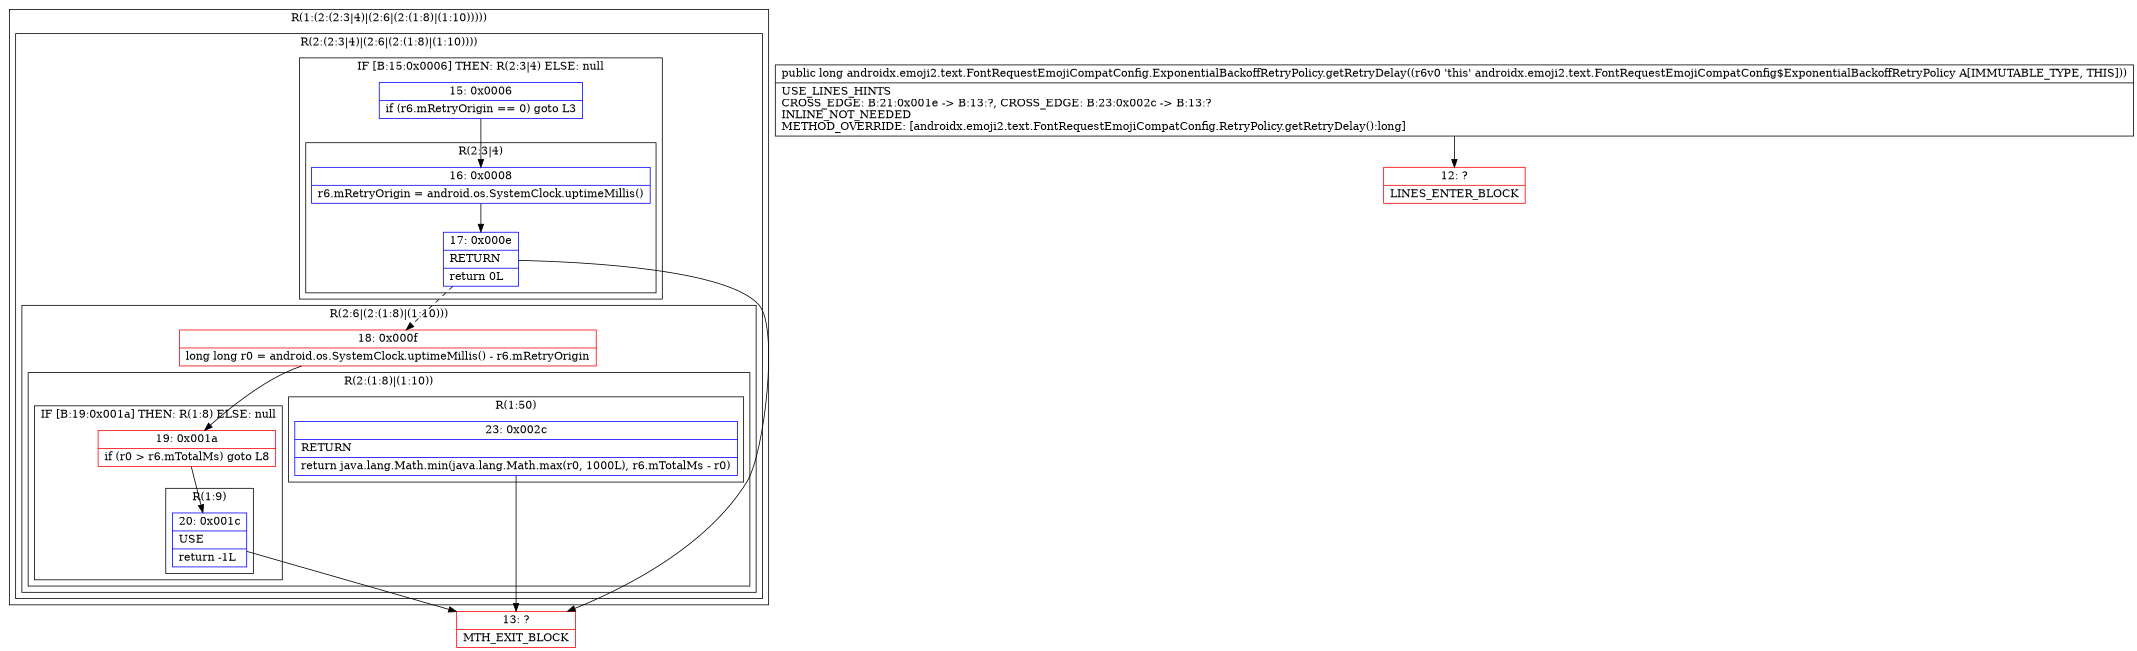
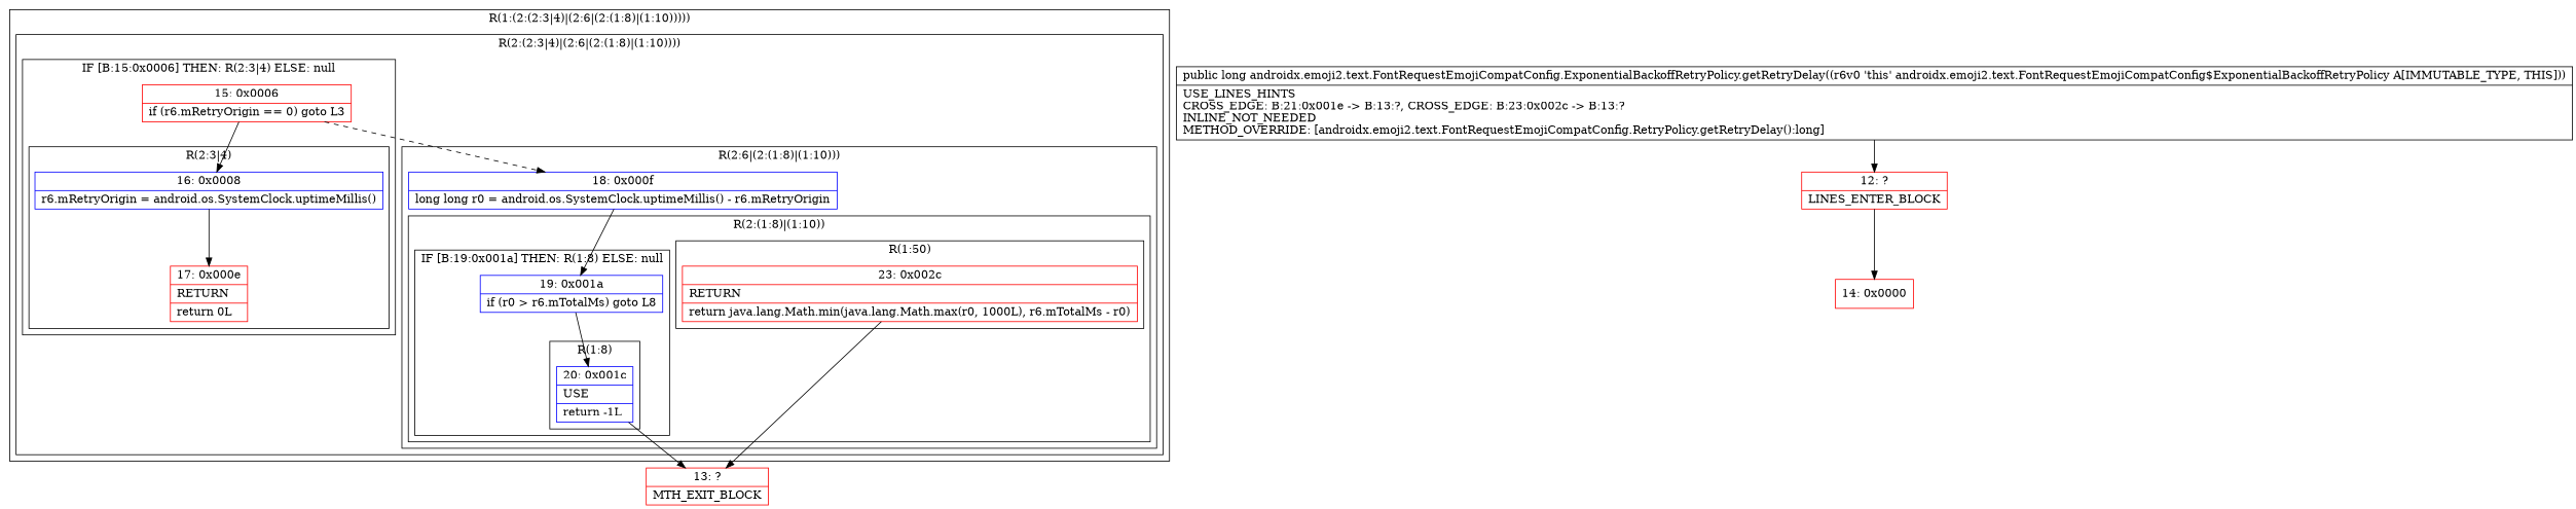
  digraph {
    node [color=blue shape=record]
    n1 [label="{16\:\ 0x0008|r6.mRetryOrigin = android.os.SystemClock.uptimeMillis()\l}"]
-   n2 [label="{17\:\ 0x000e|RETURN\l|return 0L\l}"]
-   n3 [label="{15\:\ 0x0006|if (r6.mRetryOrigin == 0) goto L3\l}"]
+   n2 [color=red label="{17\:\ 0x000e|RETURN\l|return 0L\l}"]
+   n3 [color=red label="{15\:\ 0x0006|if (r6.mRetryOrigin == 0) goto L3\l}"]
    n4 [label="{20\:\ 0x001c|USE\l|return \-1L\l}"]
-   n5 [color=red label="{19\:\ 0x001a|if (r0 \> r6.mTotalMs) goto L8\l}"]
-   n6 [label="{23\:\ 0x002c|RETURN\l|return java.lang.Math.min(java.lang.Math.max(r0, 1000L), r6.mTotalMs \- r0)\l}"]
-   n7 [color=red label="{18\:\ 0x000f|long long r0 = android.os.SystemClock.uptimeMillis() \- r6.mRetryOrigin\l}"]
+   n5 [label="{19\:\ 0x001a|if (r0 \> r6.mTotalMs) goto L8\l}"]
+   n6 [color=red label="{23\:\ 0x002c|RETURN\l|return java.lang.Math.min(java.lang.Math.max(r0, 1000L), r6.mTotalMs \- r0)\l}"]
+   n7 [label="{18\:\ 0x000f|long long r0 = android.os.SystemClock.uptimeMillis() \- r6.mRetryOrigin\l}"]
    n8 [color=red label="{13\:\ ?|MTH_EXIT_BLOCK\l}"]
    n9 [color=red label="{12\:\ ?|LINES_ENTER_BLOCK\l}"]
+   n10 [color=red label="{14\:\ 0x0000}"]
    n11 [label="{public long androidx.emoji2.text.FontRequestEmojiCompatConfig.ExponentialBackoffRetryPolicy.getRetryDelay((r6v0 'this' androidx.emoji2.text.FontRequestEmojiCompatConfig$ExponentialBackoffRetryPolicy A[IMMUTABLE_TYPE, THIS]))  | USE_LINES_HINTS\lCROSS_EDGE: B:21:0x001e \-\> B:13:?, CROSS_EDGE: B:23:0x002c \-\> B:13:?\lINLINE_NOT_NEEDED\lMETHOD_OVERRIDE: [androidx.emoji2.text.FontRequestEmojiCompatConfig.RetryPolicy.getRetryDelay():long]\l}" color=""]
    subgraph cluster_1 {
      label="R(1:(2:(2:3|4)|(2:6|(2:(1:8)|(1:10)))))"
      subgraph cluster_2 {
        label="R(2:(2:3|4)|(2:6|(2:(1:8)|(1:10))))"
        subgraph cluster_3 {
          label="IF [B:15:0x0006] THEN: R(2:3|4) ELSE: null"
          n3
          subgraph cluster_4 {
            label="R(2:3|4)"
            n1
            n2
          }
        }
        subgraph cluster_5 {
          label="R(2:6|(2:(1:8)|(1:10)))"
          n7
          subgraph cluster_6 {
            label="R(2:(1:8)|(1:10))"
            subgraph cluster_7 {
              label="IF [B:19:0x001a] THEN: R(1:8) ELSE: null"
              n5
              subgraph cluster_8 {
-               label="R(1:9)"
+               label="R(1:8)"
                n4
              }
            }
            subgraph cluster_9 {
              label="R(1:50)"
              n6
            }
          }
        }
      }
    }
    n1 -> n2
-   n2 -> n8
    n3 -> n1
-   n2 -> n7 [style=dashed]
+   n3 -> n7 [style=dashed]
    n4 -> n8
    n5 -> n4
    n6 -> n8
    n7 -> n5
+   n9 -> n10
    n11 -> n9
  }
